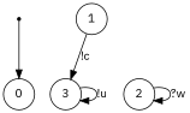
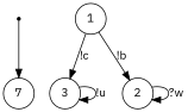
  digraph {
    fontname="IBM Plex Sans"
    node [fontname="IBM Plex Sans" shape=circle]
    edge [fontname="IBM Plex Sans"]
    ENTRY [shape=point]
-   0
+   0 [label=7]
    1
    3
    2
    ENTRY -> 0
    1 -> 3 [label="!c"]
+   1 -> 2 [label="!b"]
    3 -> 3 [label="!u"]
    2 -> 2 [label="?w"]
  }
